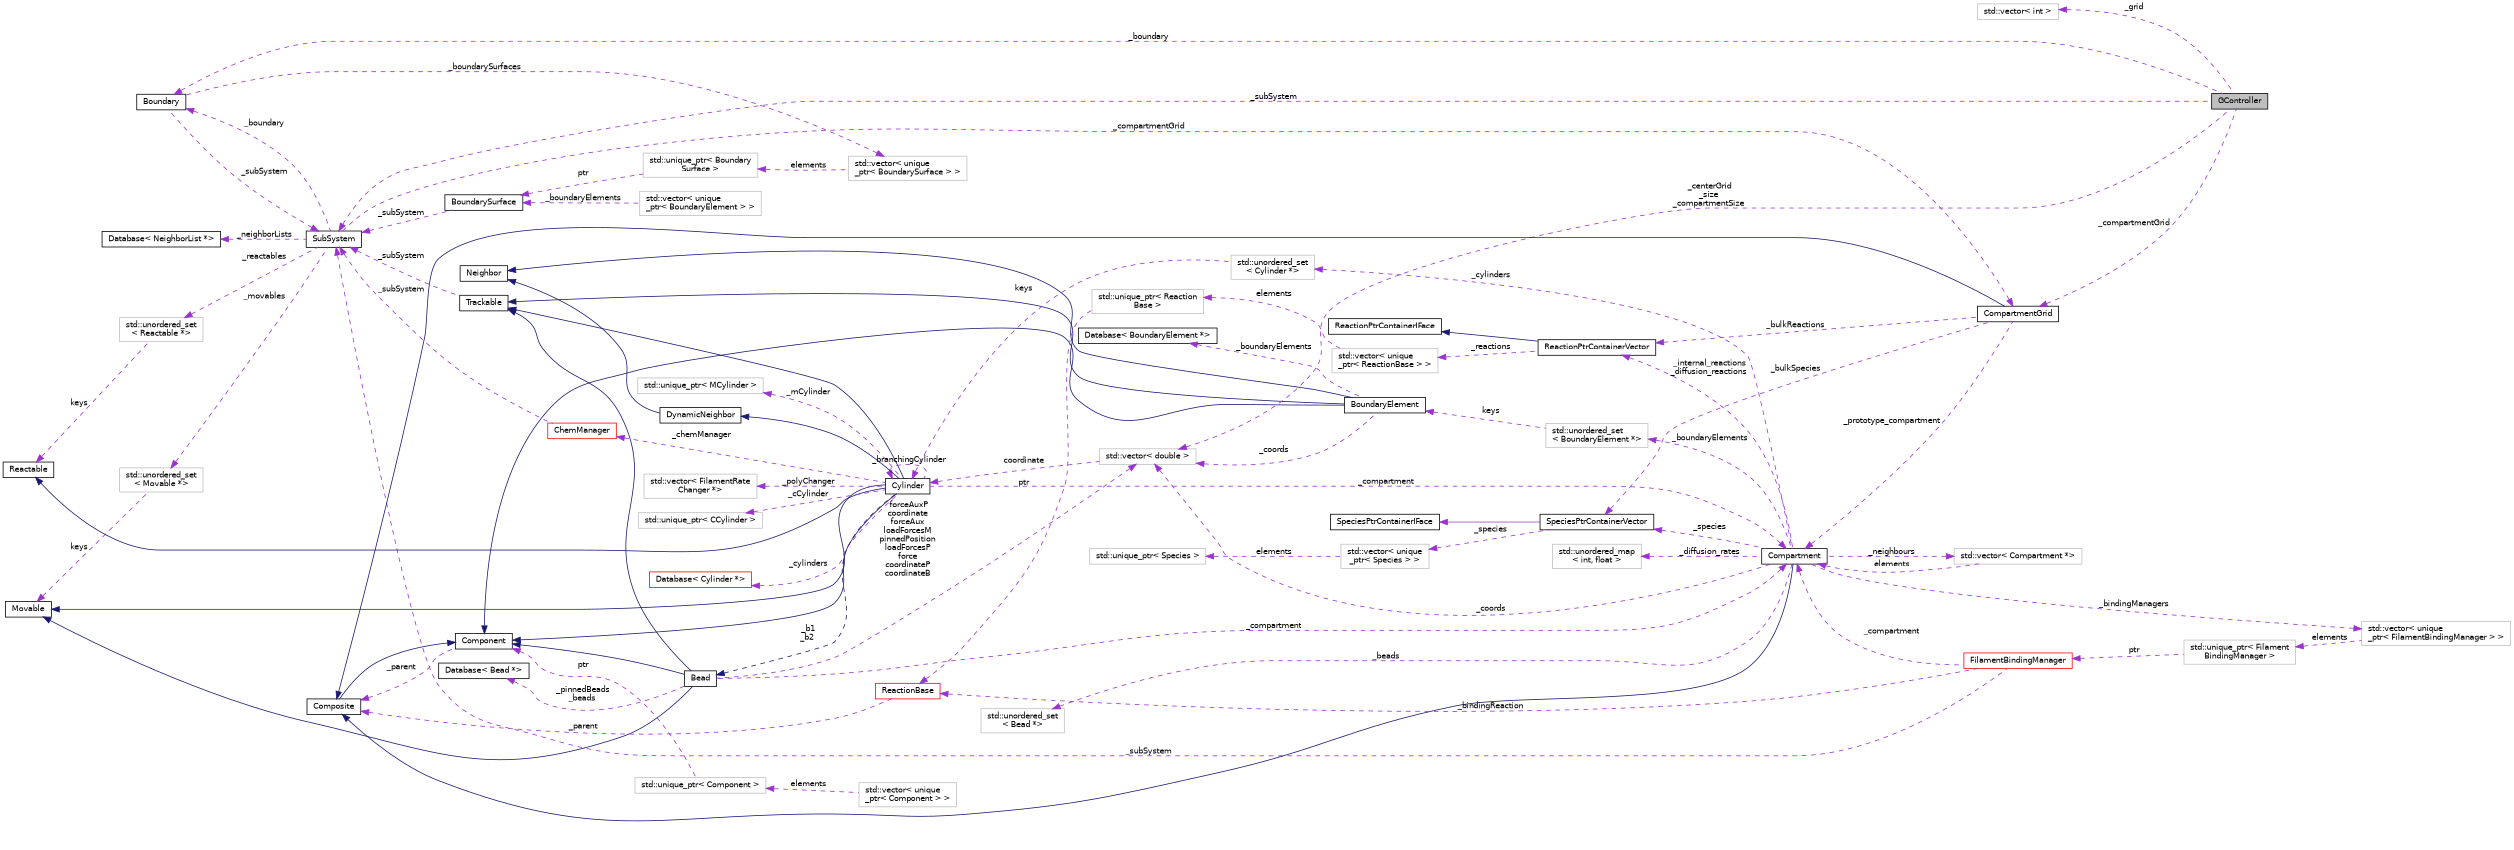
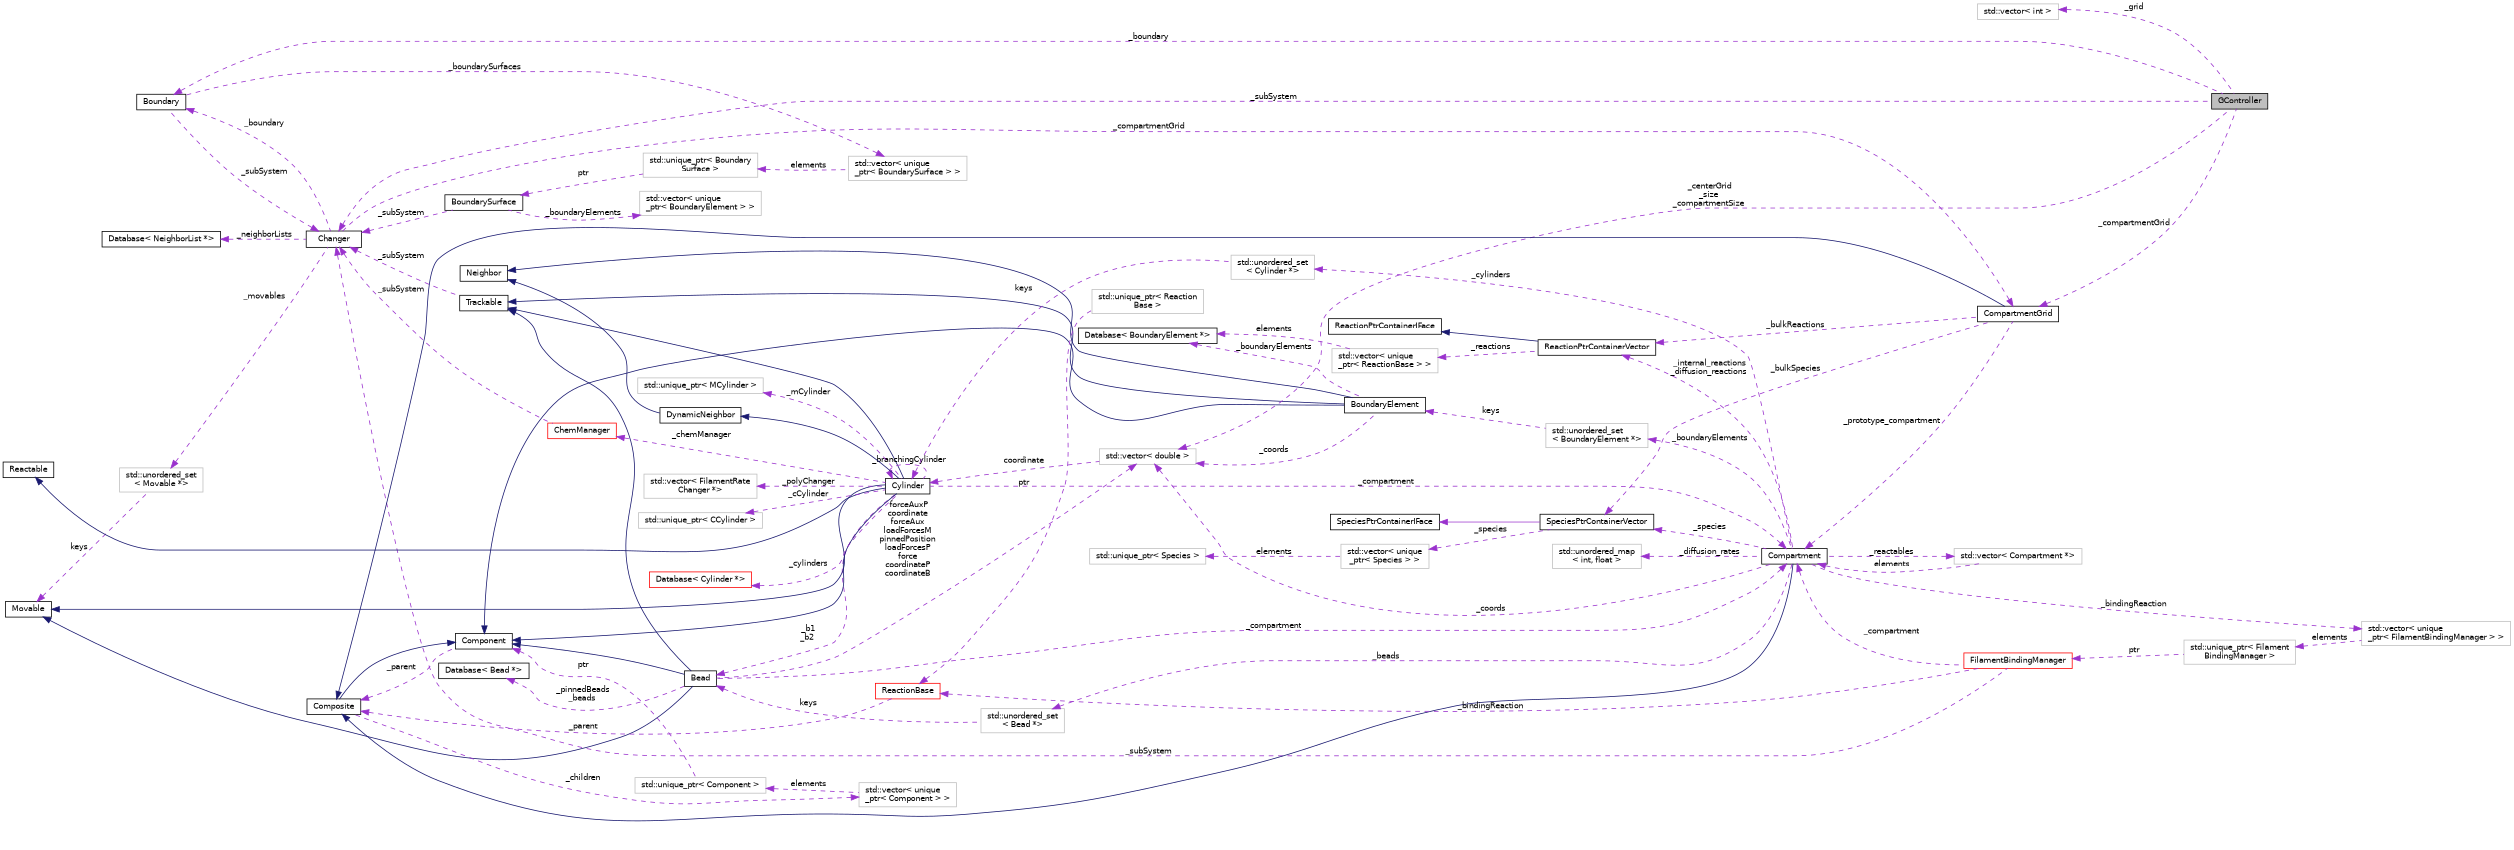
  digraph {
    rankdir=LR
    node [color=black fillcolor=white fontname=Helvetica fontsize=10 shape=record style=filled]
    edge [color=darkorchid3 dir=back fontname=Helvetica fontsize=10 labelfontname=Helvetica labelfontsize=10 style=dashed]
    n1 [fillcolor=grey75 fontcolor=black height=0.2 label=GController width=0.4]
    n2 [height=0.2 label=Boundary width=0.4]
-   n3 [height=0.2 label=SubSystem width=0.4]
+   n3 [height=0.2 label=Changer width=0.4]
    n4 [height=0.2 label=Trackable width=0.4]
    n5 [color=red height=0.2 label=ChemManager width=0.4]
    n6 [color=red height=0.2 label=FilamentBindingManager width=0.4]
    n7 [height=0.2 label=BoundarySurface width=0.4]
    n8 [height=0.2 label=Bead width=0.4]
    n9 [height=0.2 label=Cylinder width=0.4]
    n10 [height=0.2 label=BoundaryElement width=0.4]
    n11 [color=grey75 height=0.2 label="std::unique_ptr\< Filament\lBindingManager \>" width=0.4]
    n12 [color=grey75 height=0.2 label="std::unique_ptr\< Boundary\lSurface \>" width=0.4]
    n13 [color=grey75 height=0.2 label="std::unordered_set\l\< Movable *\>" width=0.4]
    n14 [height=0.2 label=Movable width=0.4]
    n15 [color=grey75 height=0.2 label="std::unordered_set\l\< Bead *\>" width=0.4]
    n16 [color=grey75 height=0.2 label="std::vector\< double \>" width=0.4]
    n17 [color=grey75 height=0.2 label="std::unordered_set\l\< Cylinder *\>" width=0.4]
-   n18 [color=grey75 height=0.2 label="std::unordered_set\l\< Reactable *\>" width=0.4]
    n19 [height=0.2 label=Reactable width=0.4]
    n20 [height=0.2 label=CompartmentGrid width=0.4]
    n21 [height=0.2 label=Composite width=0.4]
    n22 [height=0.2 label=Component width=0.4]
    n23 [height=0.2 label=Compartment width=0.4]
    n24 [color=red height=0.2 label=ReactionBase width=0.4]
    n25 [color=grey75 height=0.2 label="std::unique_ptr\< Component \>" width=0.4]
    n26 [color=grey75 height=0.2 label="std::vector\< Compartment *\>" width=0.4]
    n27 [color=grey75 height=0.2 label="std::unique_ptr\< Reaction\lBase \>" width=0.4]
    n28 [color=grey75 height=0.2 label="std::vector\< unique\l_ptr\< Component \> \>" width=0.4]
    n29 [color=grey75 height=0.2 label="std::unordered_set\l\< BoundaryElement *\>" width=0.4]
    n30 [height=0.2 label="Database\< Bead *\>" width=0.4]
    n31 [height=0.2 label=DynamicNeighbor width=0.4]
    n32 [height=0.2 label=Neighbor width=0.4]
    n33 [color=grey75 height=0.2 label="std::vector\< FilamentRate\lChanger *\>" width=0.4]
    n34 [color=grey75 height=0.2 label="std::unique_ptr\< CCylinder \>" width=0.4]
    n35 [color=red height=0.2 label="Database\< Cylinder *\>" width=0.4]
    n36 [color=grey75 height=0.2 label="std::unique_ptr\< MCylinder \>" width=0.4]
    n37 [height=0.2 label="Database\< BoundaryElement *\>" width=0.4]
    n38 [height=0.2 label=ReactionPtrContainerVector width=0.4]
    n39 [height=0.2 label=ReactionPtrContainerIFace width=0.4]
    n40 [color=grey75 height=0.2 label="std::vector\< unique\l_ptr\< ReactionBase \> \>" width=0.4]
    n41 [color=grey75 height=0.2 label="std::unordered_map\l\< int, float \>" width=0.4]
    n42 [color=grey75 height=0.2 label="std::vector\< unique\l_ptr\< FilamentBindingManager \> \>" width=0.4]
    n43 [height=0.2 label=SpeciesPtrContainerVector width=0.4]
    n44 [height=0.2 label=SpeciesPtrContainerIFace width=0.4]
    n45 [color=grey75 height=0.2 label="std::vector\< unique\l_ptr\< Species \> \>" width=0.4]
    n46 [color=grey75 height=0.2 label="std::unique_ptr\< Species \>" width=0.4]
    n47 [height=0.2 label="Database\< NeighborList *\>" width=0.4]
    n48 [color=grey75 height=0.2 label="std::vector\< unique\l_ptr\< BoundarySurface \> \>" width=0.4]
    n49 [color=grey75 height=0.2 label="std::vector\< unique\l_ptr\< BoundaryElement \> \>" width=0.4]
    n50 [color=grey75 height=0.2 label="std::vector\< int \>" width=0.4]
    n2 -> n1 [label=" _boundary"]
    n2 -> n3 [label=" _boundary"]
    n3 -> n1 [label=" _subSystem"]
    n3 -> n2 [label=" _subSystem"]
    n3 -> n4 [label=" _subSystem"]
    n3 -> n5 [label=" _subSystem"]
    n3 -> n6 [label=" _subSystem"]
    n3 -> n7 [label=" _subSystem"]
    n4 -> n8 [color=midnightblue style=solid]
    n4 -> n9 [color=midnightblue style=solid]
    n4 -> n10 [color=midnightblue style=solid]
    n5 -> n9 [label=" _chemManager"]
    n6 -> n11 [label=" ptr"]
    n7 -> n12 [label=" ptr"]
-   n8 -> n9 [color=midnightblue label=" _b1\n_b2"]
+   n8 -> n9 [label=" _b1\n_b2"]
+   n8 -> n15 [label=" keys"]
    n9 -> n9 [label=" _branchingCylinder"]
    n9 -> n16 [label=" coordinate"]
    n9 -> n17 [label=" keys"]
    n10 -> n29 [label=" keys"]
    n11 -> n42 [label=" elements"]
    n12 -> n48 [label=" elements"]
    n13 -> n3 [label=" _movables"]
    n14 -> n8 [color=midnightblue style=solid]
    n14 -> n9 [color=midnightblue style=solid]
    n14 -> n13 [label=" keys"]
    n15 -> n23 [label=" _beads"]
    n16 -> n1 [label=" _centerGrid\n_size\n_compartmentSize"]
    n16 -> n8 [label=" forceAuxP\ncoordinate\nforceAux\nloadForcesM\npinnedPosition\nloadForcesP\nforce\ncoordinateP\ncoordinateB"]
    n16 -> n10 [label=" _coords"]
    n16 -> n23 [label=" _coords"]
    n17 -> n23 [label=" _cylinders"]
-   n18 -> n3 [label=" _reactables"]
    n19 -> n9 [color=midnightblue style=solid]
-   n19 -> n18 [label=" keys"]
    n20 -> n1 [label=" _compartmentGrid"]
    n20 -> n3 [label=" _compartmentGrid"]
    n21 -> n20 [color=midnightblue style=solid]
    n21 -> n22 [label=" _parent"]
    n21 -> n23 [color=midnightblue style=solid]
    n21 -> n24 [label=" _parent"]
    n22 -> n8 [color=midnightblue style=solid]
    n22 -> n9 [color=midnightblue style=solid]
    n22 -> n10 [color=midnightblue style=solid]
    n22 -> n21 [color=midnightblue style=solid]
    n22 -> n25 [label=" ptr"]
    n23 -> n6 [label=" _compartment"]
    n23 -> n8 [label=" _compartment"]
    n23 -> n9 [label=" _compartment"]
    n23 -> n20 [label=" _prototype_compartment"]
    n23 -> n26 [label=" elements"]
    n24 -> n6 [label=" _bindingReaction"]
    n24 -> n27 [label=" ptr"]
    n25 -> n28 [label=" elements"]
-   n26 -> n23 [label=" _neighbours"]
-   n27 -> n40 [label=" elements"]
+   n26 -> n23 [label=" _reactables"]
+   n37 -> n40 [label=" elements"]
+   n28 -> n21 [label=" _children"]
    n29 -> n23 [label=" _boundaryElements"]
    n30 -> n8 [label=" _pinnedBeads\n_beads"]
    n31 -> n9 [color=midnightblue style=solid]
    n32 -> n10 [color=midnightblue style=solid]
    n32 -> n31 [color=midnightblue style=solid]
    n33 -> n9 [label=" _polyChanger"]
    n34 -> n9 [label=" _cCylinder"]
    n35 -> n9 [label=" _cylinders"]
    n36 -> n9 [label=" _mCylinder"]
    n37 -> n10 [label=" _boundaryElements"]
    n38 -> n20 [label=" _bulkReactions"]
    n38 -> n23 [label=" _internal_reactions\n_diffusion_reactions"]
    n39 -> n38 [color=midnightblue style=solid]
    n40 -> n38 [label=" _reactions"]
    n41 -> n23 [label=" _diffusion_rates"]
-   n42 -> n23 [label=" _bindingManagers"]
+   n42 -> n23 [label=" _bindingReaction"]
    n43 -> n20 [label=" _bulkSpecies"]
    n43 -> n23 [label=" _species"]
    n44 -> n43 [style=solid]
    n45 -> n43 [label=" _species"]
    n46 -> n45 [label=" elements"]
    n47 -> n3 [label=" _neighborLists"]
    n48 -> n2 [label=" _boundarySurfaces"]
-   n7 -> n49 [label=" _boundaryElements"]
+   n49 -> n7 [label=" _boundaryElements"]
    n50 -> n1 [label=" _grid"]
  }
